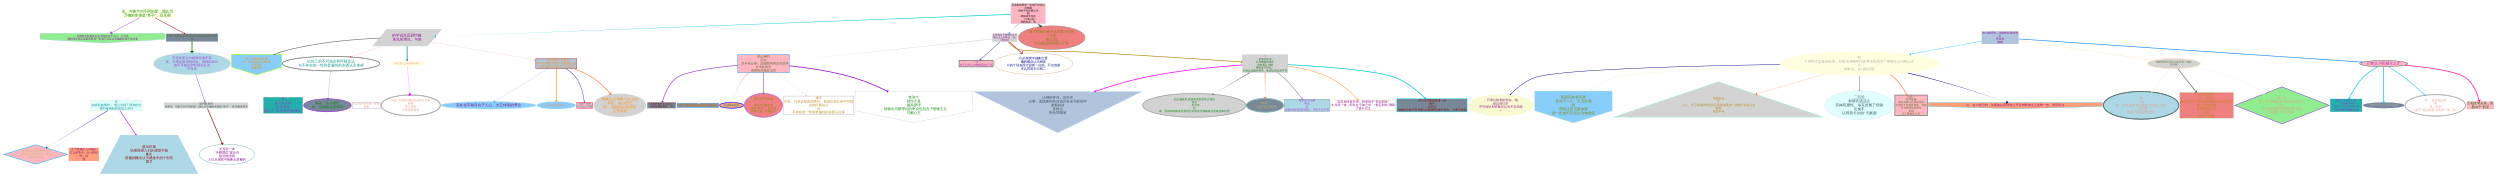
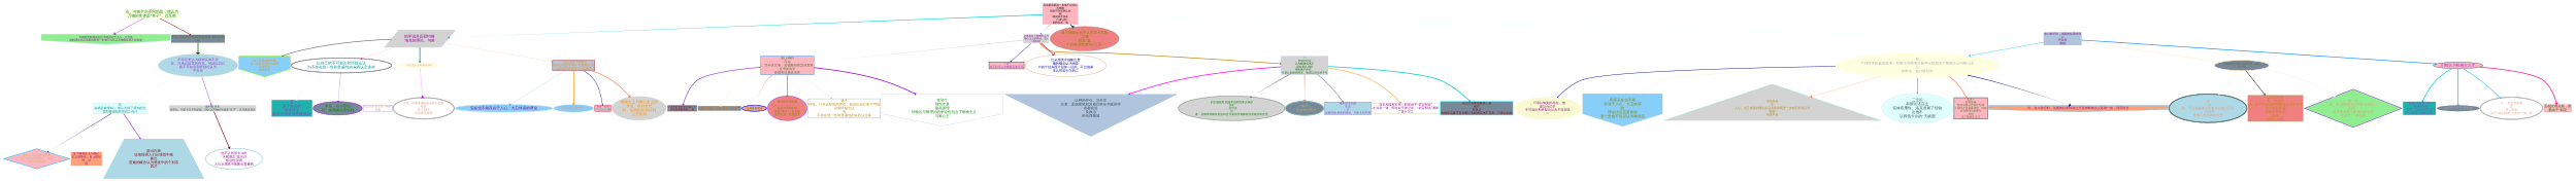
  strict digraph {
    fontname="EB Garamond"
    labeljust=l
    rankdir=TB
    node [color=blueviolet fillcolor=lightpink fontcolor="#8B008B" fontname="EB Garamond" fontsize=60 penwidth=6 shape=box style=filled]
    edge [arrowhead=normal arrowsize=1.5 color=darkblue fontname="EB Garamond" penwidth=12 style=solid]
    n1 [color=cornsilk fillcolor=lightyellow fontcolor="#008000" height=1.9444 label="论。与笛卡尔不同的是，他认为\n万物的实体是“单子”，且互相" penwidth=7 width=11.903]
    n2 [color=lightblue fillcolor=lightgreen fontsize=43 height=2.4764 label="为其既无客观实在也不能存在于人心。大卫休\n谟的理论比贝克莱的更进一步他不仅仅认为物质实体不存在更" shape=invhouse width=28.43]
    n3 [color=darkslateblue fillcolor=lightslategray fontcolor="#556B2F" fontsize=52 height=1.6944 label="科全书派的学者都有涉及政治和伦理\n领" penwidth=3 width=11.736]
    n4 [color=lightblue fontcolor="#000000" fontsize=42 height=4.5833 label="贝克莱的更进一步他不仅仅认\n为物质\n实体不存在更认为\n精\n神实体不存在\n。只承认知\n觉的存在。他" penwidth=5 width=7.8194]
    n5 [color=darkseagreen fillcolor=lightgrey height=3.8889 label="的学说并反驳约翰·\n洛克的理论。与笛" penwidth=0 shape=parallelogram width=14.774]
    n6 [color=lightcyan fillcolor=lightgray fontsize=40 height=1.9444 label="论也包含了唯物主义与\n唯心主义的争论。在1\n8世纪时" penwidth=5 width=5.75]
    n7 [color=dimgrey fillcolor=lightcoral fontcolor="#808000" fontsize=57 height=5.218 label="展了经验论他不认同笛卡尔的\n“天赋\n观念”提\n出白板说他强调人们从" penwidth=3 peripheries=2 shape=ellipse width=15]
    n8 [color=darkgrey fillcolor=lightsteelblue fontsize=45 height=2.8889 label="在18世纪时，法国的拉美特利\n公\n开宣布\n唯物" penwidth=0 width=8.4167]
    n9 [color=burlywood fillcolor=lightblue fontcolor="#9932CC" fontsize=54 height=4.9037 label="不存在更认为精神实体不存\n在。只承认知觉的存在。他还以自己\n的不可知论和怀疑论认为\n不存在" penwidth=1 peripheries=2 shape=ellipse width=17.416]
    n10 [color=chartreuse fillcolor=lightskyblue fontcolor="#FF8C00" fontsize=45 height=5.05 label="唯一实体的两种属\n性。莱布尼茨作为唯理\n论者坚定\n地维护笛" penwidth=8 shape=invhouse width=11.338]
    n11 [color=dimgray fillcolor=white fontcolor="#008B8B" height=2.9721 label="以自己的不可知论和怀疑论认\n为不存在统一性和普遍性的东西认定多样" penwidth=5 peripheries=3 shape=ellipse width=21.769]
    n12 [color=cornsilk fillcolor=lightyellow fontcolor="#E9967A" fontsize=42 height=1.1718 label="存在更认为精神实体不" penwidth=1 peripheries=2 shape=ellipse width=8.6946]
    n13 [color=brown fillcolor=lightsteelblue fontcolor="#FF8C00" fontsize=47 height=2.2778 label="。洛克发展了经验论\n他不认同笛卡尔的“天赋观念”提\n出白板说他强调人们从感觉" penwidth=7 width=9.1944]
    n14 [color=dodgerblue fontcolor="#556B2F" fontsize=52 height=4.0694 label="承认神的\n存在\n。另外伏尔泰，孟德斯鸠和其他百科\n全书派的学\n者都有涉及政治和" penwidth=7 width=11.736]
    n15 [color=darkslategrey fontcolor="#9932CC" fontsize=45 height=1.5 label="一步\n他不仅仅认为物质实体不存" penwidth=8 width=7.7361]
    n16 [color=burlywood fillcolor=white fontcolor="#00008B" fontsize=52 height=4.7466 label="们从感觉中抽象出普\n遍的概念认为感觉\n中的个别东西才是第一位的。不过他基\n本认同笛卡尔的二" penwidth=4 peripheries=2 shape=ellipse width=17.71]
    n17 [color=lightsteelblue fillcolor=lightgray fontcolor="#006400" fontsize=43 height=4.0278 label="一\n步他不仅仅\n认为物质实体不\n存在更认为精\n神实体不存在。\n只承认知觉的存在。他还以自己的不可" penwidth=5 width=10.319]
    n18 [color=darkorange fillcolor=lightyellow fontcolor="#A9A9A9" fontsize=56 height=5.2505 label="和\n个别性才是最高原理。经验论与唯理论的争论也包含了唯物主义与唯心主\n义\n的争论。在18世纪时" penwidth=0 peripheries=3 shape=ellipse width=35.911]
-   n19 [color=bisque fillcolor=lightgray fontcolor="#556B2F" fontsize=41 height=2.036 label="知的知觉之外什么也没有。他非\n常不赞" peripheries=2 shape=ellipse width=11.778]
+   n19 [color=bisque fillcolor=lightslategray fontcolor="#556B2F" fontsize=41 height=2.036 label="知的知觉之外什么也没有。他非\n常不赞" peripheries=2 shape=ellipse width=11.778]
    n20 [color=darkslategrey fontcolor="#9932CC" height=1.4535 label="们都认为机械主义才" peripheries=1 shape=ellipse width=10.941]
    n21 [color=darkkhaki fillcolor=lightcyan fontcolor="#008B8B" fontsize=50 height=2.4028 label="存\n在就是被感知”。他认为除了感知的主\n题和被感知的知觉之外什" penwidth=2 width=11.625]
    n22 [color=white fillcolor=lightgray fontcolor="#2F4F4F" fontsize=43 height=1.4167 label="驳约翰·洛克\n的理论。与笛卡尔不同的是，他认为万物的实体是“单子”，且互相没有关" penwidth=4 width=19.028]
    n23 [color=firebrick fillcolor=lightseagreen fontcolor="#9932CC" fontsize=58 height=3.6667 label="发\n展了洛克的\n哲学理论\n提出了“存在就是被感知”" penwidth=1 width=8.7917]
    n24 [color=darkviolet fillcolor=lightslategrey fontcolor="#008000" fontsize=58 height=2.7824 label="争论。在18世纪\n时，法国的拉美特利" penwidth=5 peripheries=2 shape=ellipse width=10.639]
    n25 [color=darkslateblue fillcolor=lightskyblue fontcolor="#E9967A" fontsize=44 height=1.4444 label="论认为不存在统一性和\n普遍" penwidth=3 width=6.375 style=""]
    n26 [color=darkgrey fillcolor=lightsteelblue fontcolor="#E9967A" fontsize=46 height=4.3863 label="在统一性和普遍性的东西认定多\n样性\n和个别性\n才是最高原理" penwidth=8 peripheries=3 shape=ellipse width=13.127 style=""]
    n27 [color=lightblue fillcolor=lightskyblue fontcolor="#800080" fontsize=59 height=1.545 label="实在也不能存在于人心。大卫休谟的理论" penwidth=4 peripheries=2 shape=ellipse width=21.383]
    n28 [fillcolor=lightskyblue fontcolor="#E9967A" height=1.5646 label="之实体双重性。" penwidth=0 peripheries=2 shape=ellipse width=8.6946]
    n29 [color=crimson fontcolor="#008B8B" fontsize=40 height=1.3333 label="更进一步他\n不仅仅认为物" penwidth=7 width=3.5417]
    n30 [color=cadetblue fillcolor=lightgrey fontcolor="#FF8C00" fontsize=59 height=5.264 label="唯物主义与唯心主义的\n争论。在18世纪\n时，法国的拉美特利\n公开宣布" penwidth=1 peripheries=1 shape=ellipse width=11.962]
    n31 [color=lightcoral fillcolor=lightslategrey fontcolor="#800000" fontsize=40 height=1.3333 label="了洛克的哲学理论提出了“\n存在就是被感知”。他" penwidth=2 width=6.4861]
    n32 [color=dodgerblue fillcolor=lightslategray fontcolor="#FF8C00" fontsize=53 height=0.91667 label="念”提出白板说他强调人们从" width=9.3611]
    n33 [color=blue fillcolor=lightsalmon fontcolor="#008080" fontsize=41 height=1.1521 label="在就是被感知" peripheries=2 shape=ellipse width=5.2966]
    n34 [fillcolor=lightcoral fontcolor="#808000" fontsize=46 height=5.2769 label="笛卡尔不同的是\n，\n他认为万物的实\n体是“单子”，且互相\n没有关系，而是由于" penwidth=4 peripheries=2 shape=ellipse width=8.5178]
    n35 [color=lightslategray fontcolor="#B8860B" fontsize=54 height=4.2083 label="体不\n存在。只承认知觉的存在。他还以自己的不可知\n论和怀疑论认\n为\n不存在统一性和普遍性的东西认定多" penwidth=4 width=15.986 style=""]
    n36 [color=darkblue fillcolor=lightgreen fontcolor="#008000" fontsize=57 height=7.842 label="性和个\n别性才是\n最高原理\n。经验论与唯理论的争论也包含了唯物主义\n与唯心主" penwidth=1 shape=invhouse width=26.707 style=""]
    n37 [color=lightseagreen fillcolor=lightsteelblue fontcolor="#2F4F4F" fontsize=56 height=12.492 label="认神的存在。另外伏\n尔泰，孟德斯鸠和其他百科全书派的学\n者都有涉\n及政治\n和伦理领域" penwidth=1 shape=invtriangle width=38.223]
    n38 [color=dimgrey fillcolor=lightgrey fontcolor="#008000" fontsize=44 height=5.0934 label="的主编德尼·狄德罗也拒绝承认神的\n存在\n。另外伏\n尔\n泰，孟德斯鸠和其他百科全书派的学者都有涉及政治和伦理" penwidth=3 peripheries=3 shape=ellipse width=23.144]
    n39 [color=cadetblue fillcolor=lightslategray fontcolor="#BDB76B" fontsize=55 height=2.7757 label="“单子”\n，且互相没有关" penwidth=5 peripheries=3 shape=ellipse width=8.079]
    n40 [color=lightslategrey fillcolor=lightblue fontcolor="#9932CC" fontsize=44 height=2.7778 label="维护笛卡尔的\n学说\n并\n反驳约翰·洛克的理论。与笛卡尔不同" width=10.236]
    n41 [color=darkkhaki fillcolor=white fontsize=50 height=2.4028 label="且互相没有关系，而是由于“前定和谐”\n才共存一体，即存在于神之中。“前定和谐”调和\n了笛卡尔之" penwidth=4 width=14.653]
    n42 [color=aqua fillcolor=lightslategrey fontcolor="#800000" fontsize=47 height=3 label="论比贝克莱的更进一步\n他不\n仅仅认\n为物质实体不存在更认为精神实体不存在。只承认知觉" width=15.986]
    n43 [color=chocolate fillcolor=lightgoldenrodyellow fontcolor="#800080" fontsize=51 height=4.7791 label="。只承认知觉的存在。他\n还以自己的\n不可知论和怀疑论认为不存在统\n一" penwidth=0 peripheries=3 shape=ellipse width=14.58]
    n44 [color=antiquewhite fillcolor=lightskyblue fontcolor="#808000" fontsize=59 height=8.0848 label="客观实在也不能\n存在于人心。大卫休谟\n的\n理论比贝克莱的更\n进一步他不仅仅认为物质实" shape=invhouse width=17.675]
    n45 [color=aquamarine fillcolor=lightgray fontcolor="#B8860B" fontsize=48 height=10.724 label="不能存在\n于\n人心。大卫休谟的理论比贝克莱的更进一步他不仅仅认为\n物质\n实体不存" penwidth=5 shape=triangle width=47.808]
    n46 [color=darkorchid fillcolor=lightcyan fontcolor="#2F4F4F" height=6.6389 label="二元论\n和斯宾诺莎之\n实体双重性。洛克发展了经验\n论他不\n认同笛卡尔的“天赋观" penwidth=1 peripheries=1 shape=ellipse width=15.655]
    n47 [color=darkslategray fontcolor="#556B2F" fontsize=43 height=4.6806 label="在统一\n性和普遍\n性的东西认定多样性和\n个别性才是最高原理。经验\n论与唯理论的争论\n也包\n含了唯物主义与" penwidth=8 width=7.3611]
    n48 [color=deepskyblue fillcolor=lightsalmon fontsize=50 height=1.5296 label="论。在18世纪时，法国的拉美特利公开宣布唯物主义是唯一的，而百科全" penwidth=4 shape=invhouse width=39.574]
    n49 [color=darkslategrey fillcolor=lightblue fontcolor="#E9967A" fontsize=52 height=5.9773 label="第\n一位\n的。不过他基本认同笛卡尔的二元论\n。贝克莱\n发展了洛克的哲学理" peripheries=3 shape=ellipse width=16.82]
    n50 [color=lightgreen fillcolor=lightcoral fontcolor="#B8860B" fontsize=54 height=5.8472 label="认知觉的存\n在。他还以\n自己的不可知论和怀疑论认为不存在\n统一性和普遍\n性的东西认定\n多样\n性和个别性" penwidth=4 width=12.236]
    n51 [fillcolor=lightgreen fontcolor="#E9967A" fontsize=54 height=8.4167 label="第一位\n的。不过他基本认同笛卡尔的二\n元论。\n贝克莱发展了洛克的哲学理\n论提出了“存在就" penwidth=8 shape=diamond width=21.472]
    n52 [fillcolor=lightseagreen fontcolor="#9932CC" fontsize=46 height=2.9444 label="和谐”才共存一体\n，即存在于神\n之中。“前定和谐”调\n们从感觉中抽象出普" penwidth=0 width=7.2222]
    n53 [color=darkslateblue fillcolor=lightslategrey fontcolor="#A9A9A9" fontsize=51 height=1.2571 label="美特利公开宣布唯物" penwidth=3 peripheries=1 shape=ellipse width=9.3495]
    n54 [color=darkgrey fillcolor=lightgoldenrodyellow fontcolor="#E9967A" fontsize=48 height=4.5434 label="子”，且互相没有\n关\n系，而是\n由于“前定和谐”才共存一体，即" penwidth=7 peripheries=3 shape=ellipse width=13.422 style=""]
    n55 [color=chartreuse fontcolor="#006400" fontsize=54 height=1.75 label="互相没有关系，而\n是由于“前定" penwidth=0 width=6.2361]
    n56 [color=deepskyblue fontcolor="#BDB76B" fontsize=45 height=4.3889 label="维护笛卡尔的学说并反\n驳约翰·洛克的理论。与笛\n卡尔不同的是" penwidth=8 shape=diamond width=14.556]
    n57 [color=cornsilk fillcolor=lightsalmon fontcolor="#800080" fontsize=47 height=3 label="含了唯物主义与唯心\n主义的争论。在18世纪\n时，法\n国" penwidth=0 width=6.8611]
    n58 [color=darkorange fillcolor=lightblue fontcolor="#8B0000" fontsize=56 height=8.8333 label="提出白板\n说他强调人们从感觉中抽\n象出\n普遍的概念认为感觉中的个别东\n西才" penwidth=0 shape=trapezium width=22.333]
-   n59 [color=darkcyan fillcolor=white fontsize=52 height=4.6355 label="才共存一体\n“天赋观念”提出白\n板说他强调\n人们从感觉中抽象出普遍的" penwidth=4 peripheries=1 shape=ellipse width=12.532]
+   n59 [color=darkcyan fillcolor=white fontsize=52 height=4.6355 label="他不认同笛卡尔的\n“天赋观念”提出白\n板说他强调\n人们从感觉中抽象出普遍的" penwidth=4 peripheries=1 shape=ellipse width=12.532]
    n1 -> n2 [color=darkorchid style=dashed]
    n1 -> n3 [arrowhead=empty color=darkred penwidth=7]
    n3 -> n9 [arrowsize=2 color=darkgreen]
    n4 -> n5 [arrowsize=1.25 color=darkturquoise style=tapered]
    n4 -> n6 [arrowsize=1.75 color=cornflowerblue penwidth=8 style=tapered]
    n4 -> n7 [arrowhead=invdot color=darkslategray]
    n4 -> n8 [arrowhead=halfopen color=azure penwidth=7]
    n5 -> n10 [arrowhead=diamond arrowsize=1.25 color=dimgrey penwidth=10]
    n5 -> n11 [color=deeppink penwidth=6 style=dotted]
    n5 -> n12 [arrowhead=ediamond arrowsize=2 color=darkcyan]
    n5 -> n13 [arrowhead=ediamond arrowsize=1.75 color=chocolate penwidth=6 style=dotted]
    n6 -> n14 [arrowsize=1 color=gainsboro style=tapered]
    n6 -> n15 [arrowsize=2 color=darkslateblue penwidth=7]
    n6 -> n16 [arrowhead=curve arrowsize=1.75 color=crimson penwidth=11]
    n6 -> n17 [arrowsize=1.25 color=darkgoldenrod penwidth=11 style=bold]
    n8 -> n18 [arrowsize=1 color=deepskyblue penwidth=11 style=dashed]
    n8 -> n19 [arrowhead=box arrowsize=1.25 color=blanchedalmond penwidth=8]
    n8 -> n20 [arrowsize=1 color=dodgerblue penwidth=11]
    n9 -> n21 [arrowsize=1 color=aliceblue penwidth=6 style=bold]
    n9 -> n22 [arrowhead=invdot color=blueviolet penwidth=6]
    n11 -> n23 [arrowhead=invdot arrowsize=2 color=aliceblue penwidth=6]
    n11 -> n24 [arrowhead=box arrowsize=1 penwidth=8 style=dotted]
    n12 -> n25 [color=aliceblue penwidth=9 style=dotted]
    n12 -> n26 [arrowhead=invodot arrowsize=1.75 color=fuchsia penwidth=11 style=dotted]
    n13 -> n27 [arrowhead=inv color=cornflowerblue penwidth=10 style=dotted]
    n13 -> n28 [color=darkorange penwidth=10]
    n13 -> n29 [arrowhead=vee penwidth=6]
    n13 -> n30 [arrowsize=2 color=coral penwidth=11]
    n14 -> n31 [color=darkorchid penwidth=10]
    n14 -> n32 [arrowhead=invdot arrowsize=1.25 color=cornsilk penwidth=8]
    n14 -> n33 [arrowsize=1 color=darksalmon penwidth=9 style=tapered]
    n14 -> n34 [arrowhead=curve arrowsize=1.75 color=blue penwidth=6]
    n14 -> n35 [color=darkkhaki penwidth=6 style=dotted]
    n14 -> n36 [arrowhead=inv arrowsize=1 color=darkviolet]
    n17 -> n37 [arrowhead=open arrowsize=1.75 color=fuchsia]
    n17 -> n38 [arrowsize=1 color=dimgrey penwidth=11 style=tapered]
    n17 -> n39 [arrowsize=2 color=coral penwidth=11 style=tapered]
    n17 -> n40 [arrowhead=halfopen arrowsize=1.75 color=dimgray penwidth=7]
    n17 -> n41 [arrowsize=1.25 color=darkorange penwidth=7]
    n17 -> n42 [arrowhead=vee color=darkturquoise]
    n18 -> n43 [arrowsize=1.25 penwidth=7]
    n18 -> n44 [arrowsize=2 color=beige penwidth=8 style=bold]
    n18 -> n45 [color=coral style=dotted]
    n18 -> n46 [arrowsize=1 color=dimgray penwidth=7]
    n18 -> n47 [arrowhead=invodot arrowsize=1 color=coral penwidth=11]
    n18 -> n48 [arrowsize=2 penwidth=10 style=tapered]
    n19 -> n49 [arrowsize=1.75 color=beige penwidth=9]
    n19 -> n50 [arrowsize=1.75 color=dimgrey penwidth=11]
    n19 -> n51 [arrowhead=curve arrowsize=1.75 color=aliceblue penwidth=11]
    n20 -> n52 [arrowhead=open arrowsize=1.25 color=darkturquoise penwidth=11]
    n20 -> n53 [arrowsize=1 color=darkturquoise]
    n20 -> n54 [arrowsize=1 color=deepskyblue penwidth=8 style=bold]
    n20 -> n55 [arrowsize=1.75 color=deeppink]
    n21 -> n56 [penwidth=7 style=tapered]
    n21 -> n57 [arrowhead=halfopen arrowsize=2 color=floralwhite penwidth=8]
    n21 -> n58 [arrowsize=1 color=darkviolet penwidth=8]
    n22 -> n59 [arrowsize=1.75 color=darkred penwidth=10]
  }
